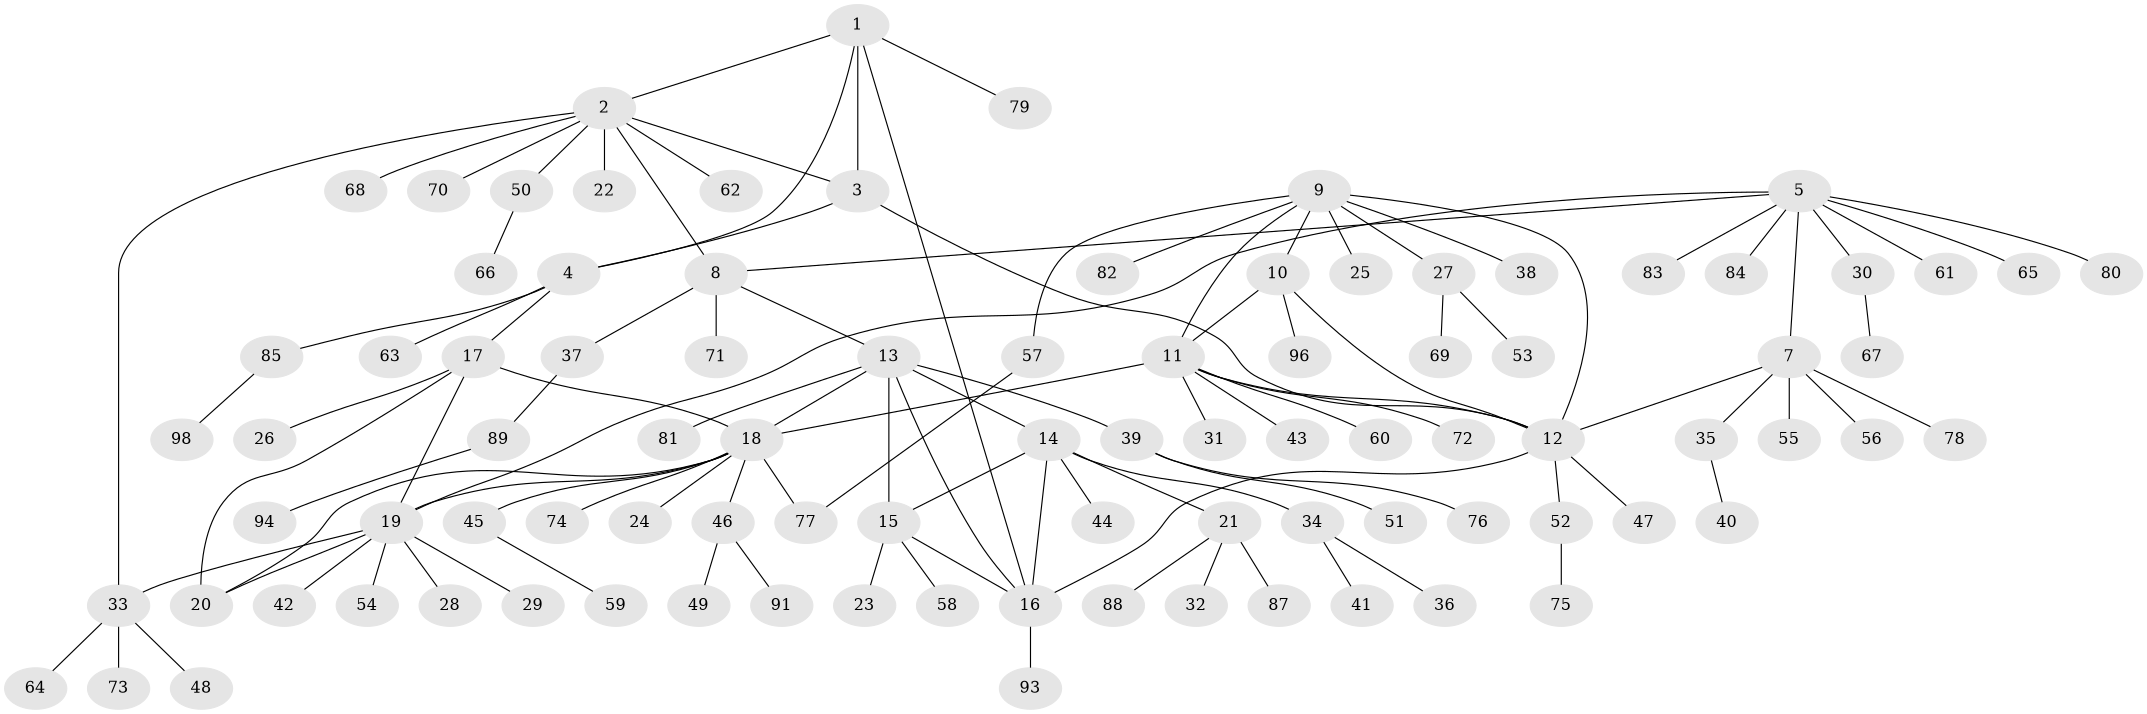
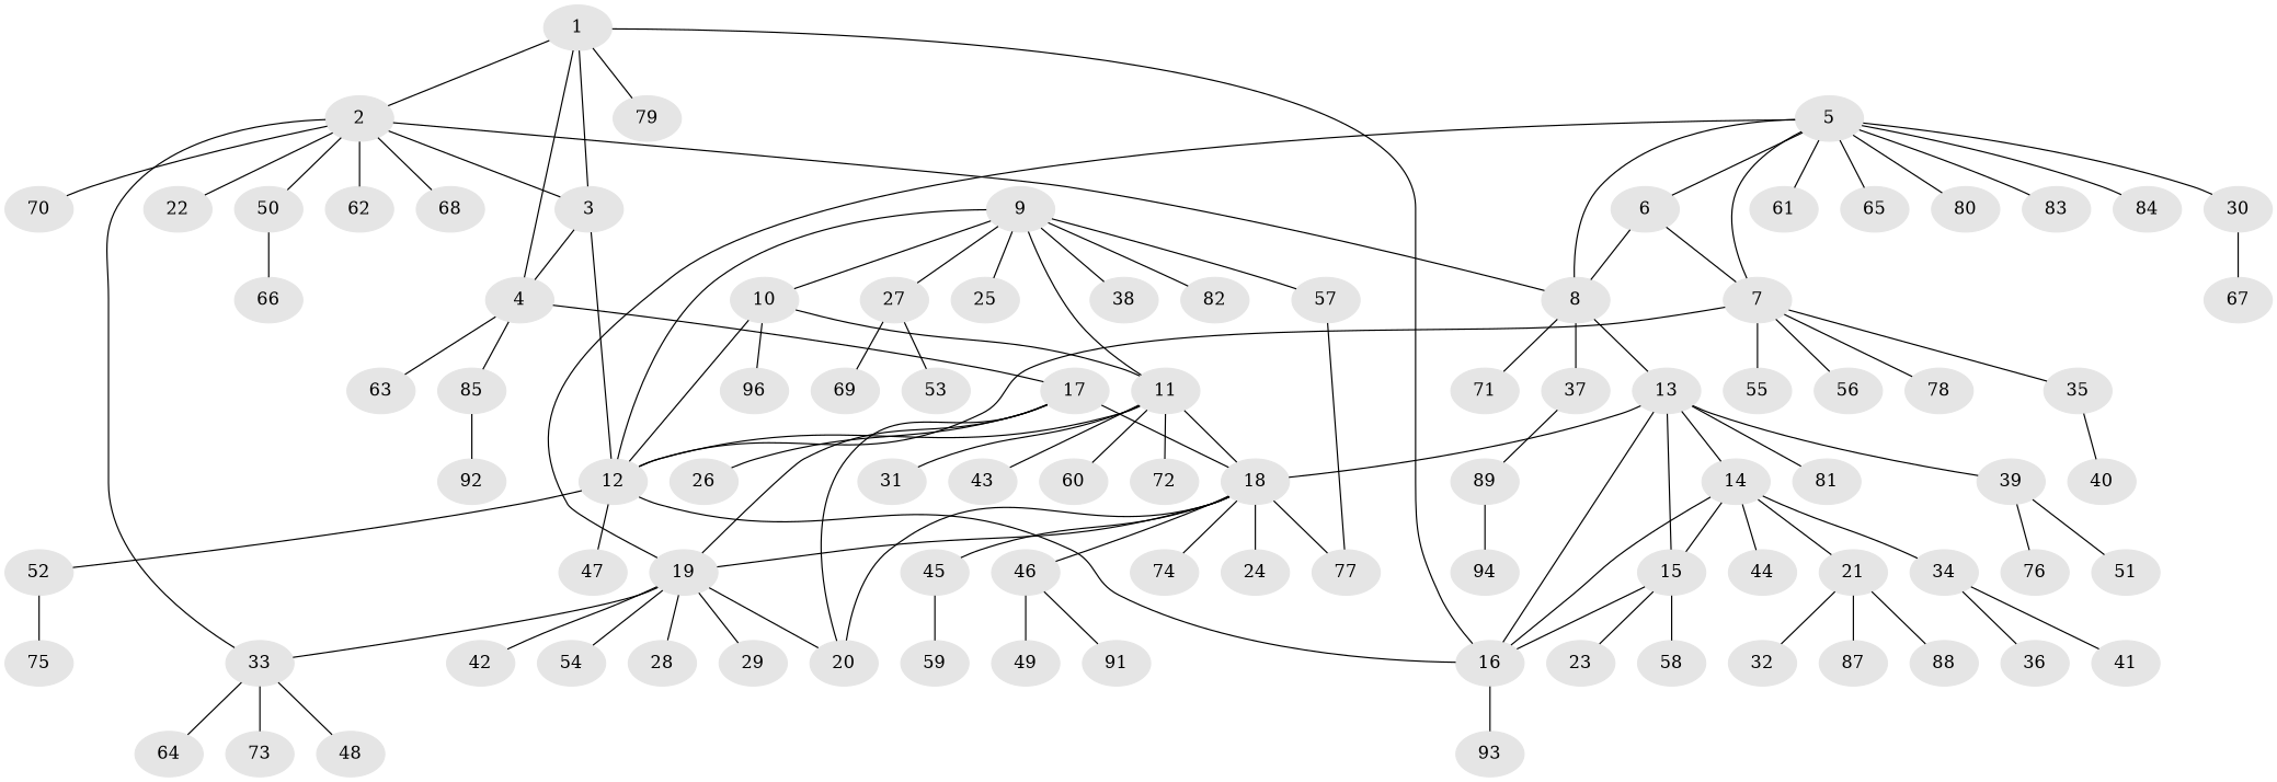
  graph {
    node [color=gray90 style=filled]
    1
    2
    3
    4
    16
    79
    8
    22
    33
    50
    62
    68
    70
    12
    17
    63
    85
    93
    13
    37
    71
    48
    64
    73
    66
    47
    52
    19
    18
    20
    26
-   92 [label=98]
+   92
    5
+   6
    7
    30
    61
    65
    80
    83
    84
    35
    55
    56
    78
    28
    29
    42
    54
    67
    40
    14
    15
    39
    81
    89
    9
    10
    11
    25
    27
    38
    57
    82
    n65 [label=96]
    31
    43
    60
    72
    53
    69
    77
    24
    45
    46
    74
    75
    21
    34
    44
    23
    58
    51
    76
    32
    87
    88
    36
    41
    59
    49
    91
    94
    1 -- 2
    1 -- 3
    1 -- 4
    1 -- 16
    1 -- 79
    2 -- 3
    2 -- 8
    2 -- 22
    2 -- 33
    2 -- 50
    2 -- 62
    2 -- 68
    2 -- 70
    3 -- 4
    3 -- 12
    4 -- 17
    4 -- 63
    4 -- 85
    16 -- 93
    8 -- 13
    8 -- 37
    8 -- 71
    33 -- 48
    33 -- 64
    33 -- 73
    50 -- 66
    12 -- 16
    12 -- 47
    12 -- 52
    17 -- 19
    17 -- 18
    17 -- 20
    17 -- 26
    85 -- 92
    13 -- 16
    13 -- 18
    13 -- 14
    13 -- 15
    13 -- 39
    13 -- 81
    37 -- 89
    52 -- 75
    19 -- 33
    19 -- 20
    19 -- 28
    19 -- 29
    19 -- 42
    19 -- 54
    18 -- 19
    18 -- 20
    18 -- 77
    18 -- 24
    18 -- 45
    18 -- 46
    18 -- 74
    5 -- 8
    5 -- 19
+   5 -- 6
    5 -- 7
    5 -- 30
    5 -- 61
    5 -- 65
    5 -- 80
    5 -- 83
    5 -- 84
+   6 -- 8
+   6 -- 7
    7 -- 12
    7 -- 35
    7 -- 55
    7 -- 56
    7 -- 78
    30 -- 67
    35 -- 40
    14 -- 16
    14 -- 15
    14 -- 21
    14 -- 34
    14 -- 44
    15 -- 16
    15 -- 23
    15 -- 58
    39 -- 51
    39 -- 76
    89 -- 94
    9 -- 12
    9 -- 10
    9 -- 11
    9 -- 25
    9 -- 27
    9 -- 38
    9 -- 57
    9 -- 82
    10 -- 12
    10 -- 11
    10 -- n65
    11 -- 12
    11 -- 18
    11 -- 31
    11 -- 43
    11 -- 60
    11 -- 72
    27 -- 53
    27 -- 69
    57 -- 77
    45 -- 59
    46 -- 49
    46 -- 91
    21 -- 32
    21 -- 87
    21 -- 88
    34 -- 36
    34 -- 41
  }
